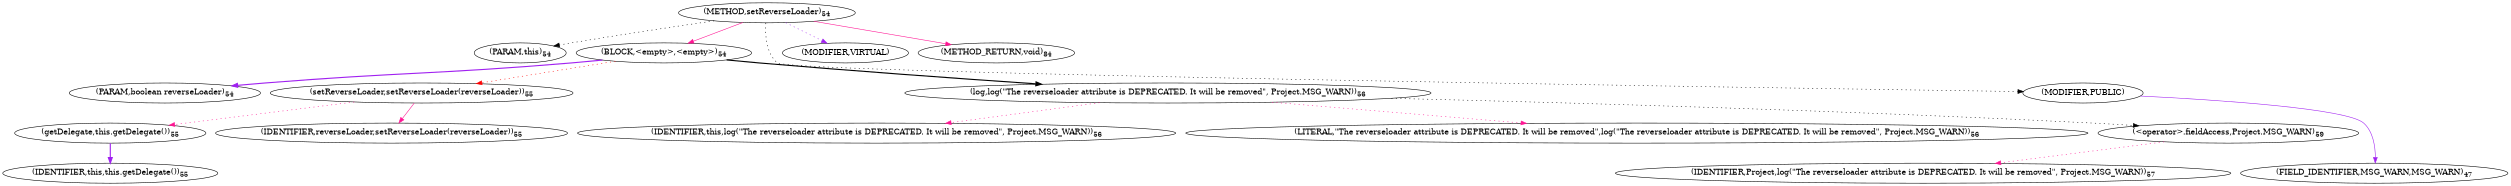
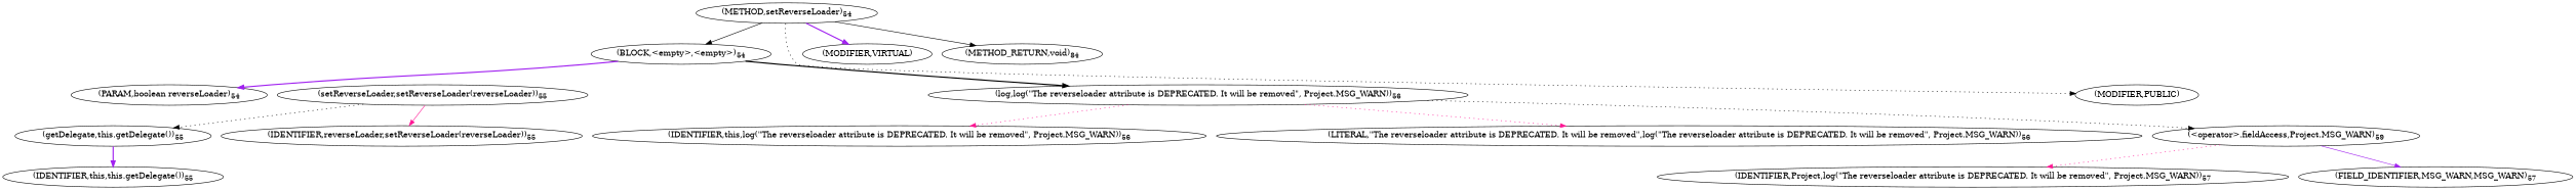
  digraph {
    fontname="DejaVu Serif"
    node [fontname="DejaVu Serif"]
    edge [color=deeppink fontname="DejaVu Serif" style=dotted]
    n1 [label=<(METHOD,setReverseLoader)<SUB>54</SUB>>]
-   n2 [label=<(PARAM,this)<SUB>54</SUB>>]
    n3 [label=<(BLOCK,&lt;empty&gt;,&lt;empty&gt;)<SUB>54</SUB>>]
    n4 [label=<(MODIFIER,PUBLIC)>]
    n5 [label=<(MODIFIER,VIRTUAL)>]
    n6 [label=<(METHOD_RETURN,void)<SUB>84</SUB>>]
    n7 [label=<(PARAM,boolean reverseLoader)<SUB>54</SUB>>]
    n8 [label=<(setReverseLoader,setReverseLoader(reverseLoader))<SUB>55</SUB>>]
    n9 [label=<(log,log(&quot;The reverseloader attribute is DEPRECATED. It will be removed&quot;, Project.MSG_WARN))<SUB>56</SUB>>]
    n10 [label=<(getDelegate,this.getDelegate())<SUB>55</SUB>>]
    n11 [label=<(IDENTIFIER,reverseLoader,setReverseLoader(reverseLoader))<SUB>55</SUB>>]
    n12 [label=<(IDENTIFIER,this,log(&quot;The reverseloader attribute is DEPRECATED. It will be removed&quot;, Project.MSG_WARN))<SUB>56</SUB>>]
    n13 [label=<(LITERAL,&quot;The reverseloader attribute is DEPRECATED. It will be removed&quot;,log(&quot;The reverseloader attribute is DEPRECATED. It will be removed&quot;, Project.MSG_WARN))<SUB>56</SUB>>]
    n14 [label=<(&lt;operator&gt;.fieldAccess,Project.MSG_WARN)<SUB>59</SUB>>]
    n15 [label=<(IDENTIFIER,this,this.getDelegate())<SUB>55</SUB>>]
    n16 [label=<(IDENTIFIER,Project,log(&quot;The reverseloader attribute is DEPRECATED. It will be removed&quot;, Project.MSG_WARN))<SUB>57</SUB>>]
-   n17 [label=<(FIELD_IDENTIFIER,MSG_WARN,MSG_WARN)<SUB>47</SUB>>]
-   n1 -> n2 [color=black]
-   n1 -> n3 [style=solid]
+   n17 [label=<(FIELD_IDENTIFIER,MSG_WARN,MSG_WARN)<SUB>57</SUB>>]
+   n1 -> n3 [color=black style=solid]
    n1 -> n4 [color=black]
-   n1 -> n5 [color=purple]
-   n1 -> n6 [style=solid]
+   n1 -> n5 [color=purple style=bold]
+   n1 -> n6 [color=black style=solid]
    n3 -> n7 [color=purple style=bold]
-   n3 -> n8 [color=red]
    n3 -> n9 [color=black style=bold]
-   n8 -> n10
+   n8 -> n10 [color=black]
    n8 -> n11 [style=solid]
    n9 -> n12
    n9 -> n13
    n9 -> n14 [color=black]
    n10 -> n15 [color=purple style=bold]
    n14 -> n16
-   n4 -> n17 [color=purple style=solid]
+   n14 -> n17 [color=purple style=solid]
  }
